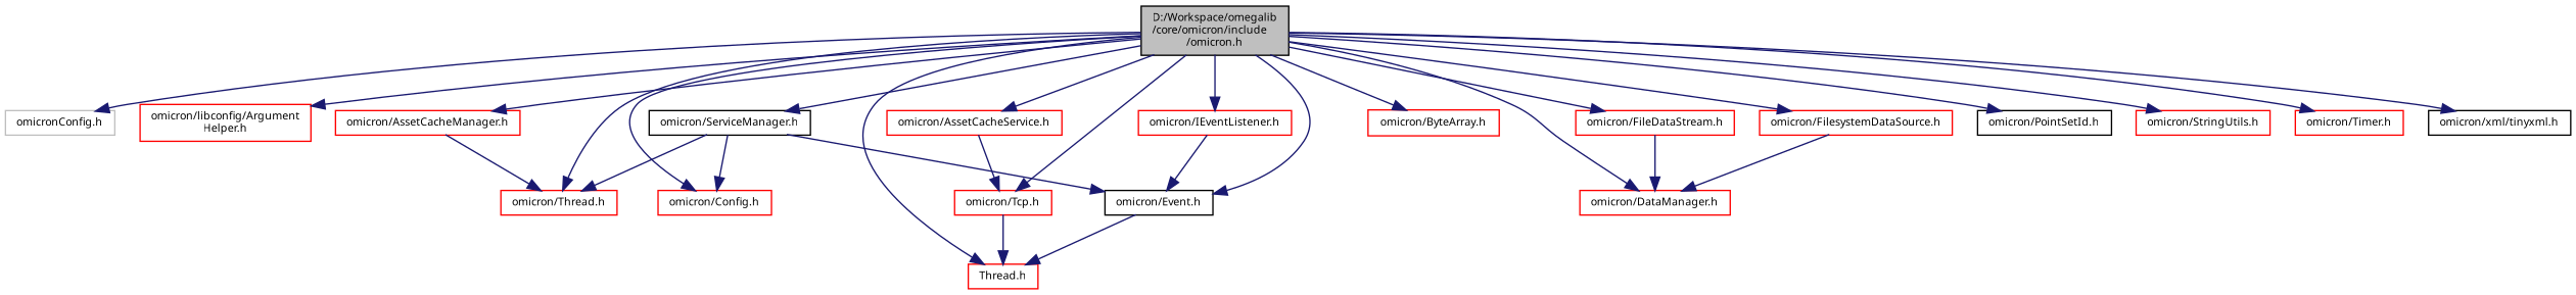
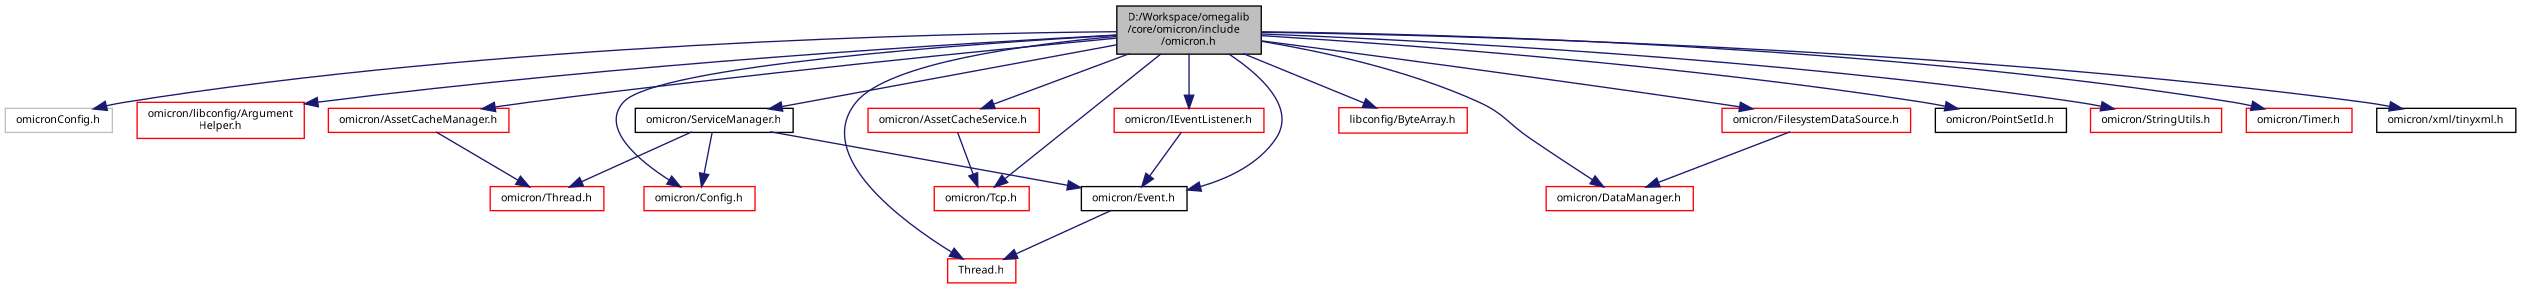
  digraph {
    node [color=red fontname="FreeSans.ttf" fontsize=8 shape=record]
    edge [color=midnightblue fontname="FreeSans.ttf" fontsize=8 labelfontname="FreeSans.ttf" labelfontsize=8 style=solid]
    n1 [color=black fillcolor=grey75 fontcolor=black height=0.2 label="D:/Workspace/omegalib\l/core/omicron/include\l/omicron.h" style=filled width=0.4]
    n2 [color=grey75 height=0.2 label="omicronConfig.h" width=0.4]
    n3 [height=0.2 label="omicron/libconfig/Argument\lHelper.h" width=0.4]
    n4 [height=0.2 label="omicron/AssetCacheManager.h" width=0.4]
    n5 [height=0.2 label="omicron/Thread.h" width=0.4]
    n6 [height=0.2 label="omicron/AssetCacheService.h" width=0.4]
    n7 [height=0.2 label="omicron/Tcp.h" width=0.4]
    n8 [height=0.2 label="Thread.h" width=0.4]
-   n9 [height=0.2 label="omicron/ByteArray.h" width=0.4]
+   n9 [height=0.2 label="libconfig/ByteArray.h" width=0.4]
    n10 [height=0.2 label="omicron/Config.h" width=0.4]
    n11 [height=0.2 label="omicron/DataManager.h" width=0.4]
    n12 [color=black height=0.2 label="omicron/Event.h" width=0.4]
-   n13 [height=0.2 label="omicron/FileDataStream.h" width=0.4]
    n14 [height=0.2 label="omicron/FilesystemDataSource.h" width=0.4]
    n15 [height=0.2 label="omicron/IEventListener.h" width=0.4]
    n16 [color=black height=0.2 label="omicron/PointSetId.h" width=0.4]
    n17 [color=black height=0.2 label="omicron/ServiceManager.h" width=0.4]
    n18 [height=0.2 label="omicron/StringUtils.h" width=0.4]
    n19 [height=0.2 label="omicron/Timer.h" width=0.4]
    n20 [color=black height=0.2 label="omicron/xml/tinyxml.h" width=0.4]
    n1 -> n2
    n1 -> n3
    n1 -> n4
-   n1 -> n5
    n1 -> n6
    n1 -> n7
    n1 -> n8
    n1 -> n9
    n1 -> n10
    n1 -> n11
    n1 -> n12
-   n1 -> n13
    n1 -> n14
    n1 -> n15
    n1 -> n16
    n1 -> n17
    n1 -> n18
    n1 -> n19
    n1 -> n20
    n4 -> n5
    n6 -> n7
-   n7 -> n8
    n12 -> n8
-   n13 -> n11
    n14 -> n11
    n15 -> n12
    n17 -> n5
    n17 -> n10
    n17 -> n12
  }
